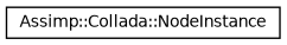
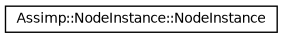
  digraph {
    rankdir=TB
-   n1 [color=black fillcolor=white fontname=Helvetica fontsize=10 height=0.2 label="Assimp::Collada::NodeInstance" shape=record style=filled width=0.4]
+   n1 [color=black fillcolor=white fontname=Helvetica fontsize=10 height=0.2 label="Assimp::NodeInstance::NodeInstance" shape=record style=filled width=0.4]
  }
